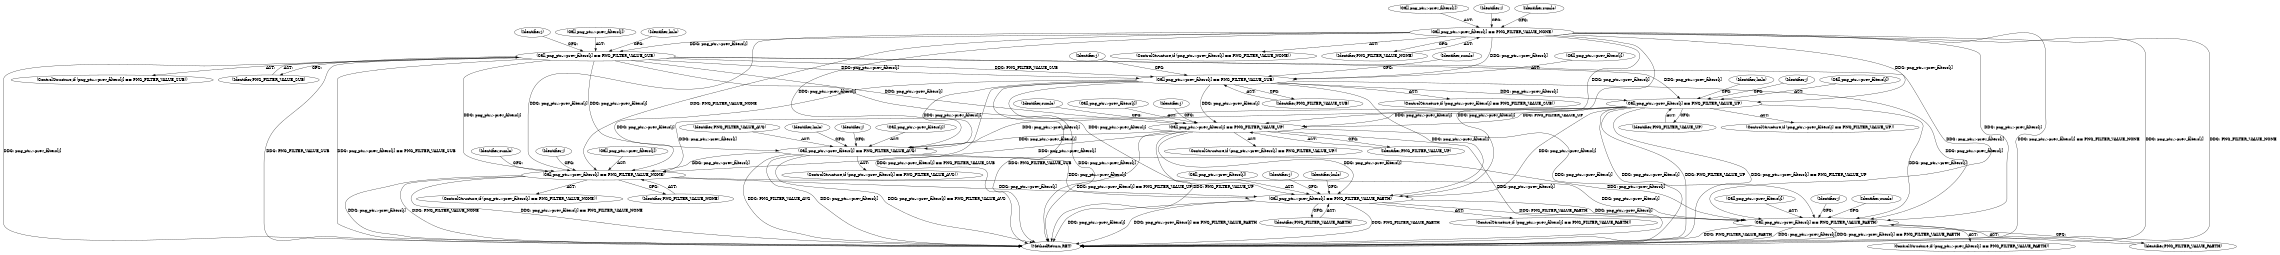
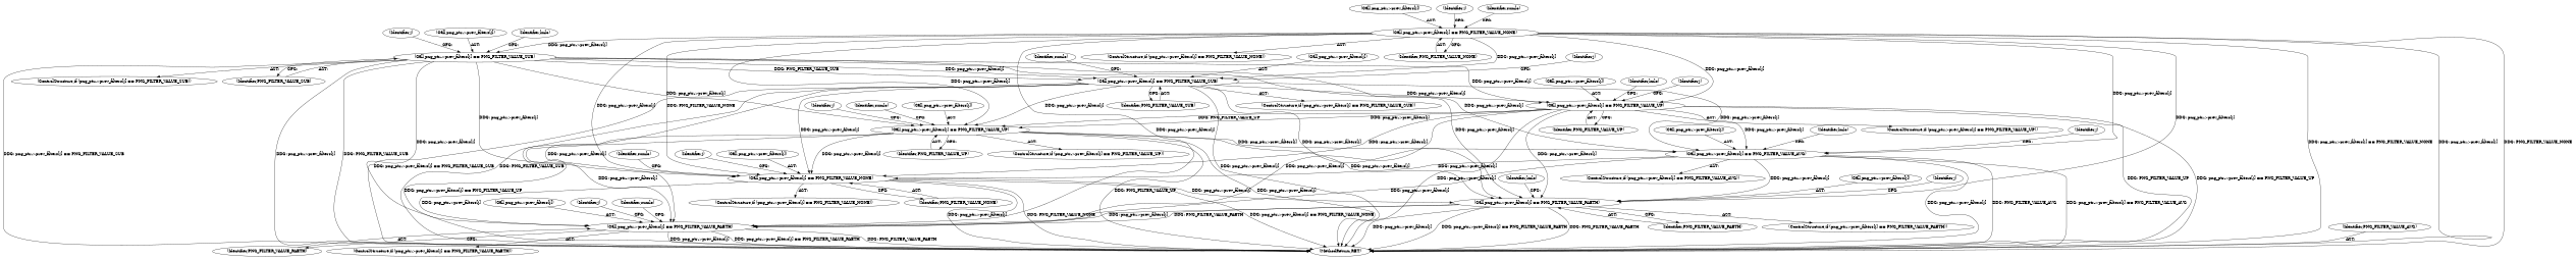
  digraph {
    n1 [label="(Call,png_ptr->prev_filters[j] == PNG_FILTER_VALUE_PAETH)"]
    n2 [label="(Call,png_ptr->prev_filters[j] == PNG_FILTER_VALUE_PAETH)"]
    n3 [label="(MethodReturn,RET)"]
    n4 [label="(ControlStructure,if (png_ptr->prev_filters[j] == PNG_FILTER_VALUE_PAETH))"]
    n5 [label="(Identifier,PNG_FILTER_VALUE_PAETH)"]
    n6 [label="(ControlStructure,if (png_ptr->prev_filters[j] == PNG_FILTER_VALUE_PAETH))"]
    n7 [label="(Identifier,PNG_FILTER_VALUE_PAETH)"]
    n8 [label="(Call,png_ptr->prev_filters[j] == PNG_FILTER_VALUE_NONE)"]
    n9 [label="(Identifier,PNG_FILTER_VALUE_NONE)"]
    n10 [label="(ControlStructure,if (png_ptr->prev_filters[j] == PNG_FILTER_VALUE_NONE))"]
    n11 [label="(Call,png_ptr->prev_filters[j] == PNG_FILTER_VALUE_UP)"]
    n12 [label="(Call,png_ptr->prev_filters[j] == PNG_FILTER_VALUE_UP)"]
    n13 [label="(Call,png_ptr->prev_filters[j] == PNG_FILTER_VALUE_AVG)"]
    n14 [label="(Identifier,PNG_FILTER_VALUE_UP)"]
    n15 [label="(ControlStructure,if (png_ptr->prev_filters[j] == PNG_FILTER_VALUE_UP))"]
    n16 [label="(Identifier,PNG_FILTER_VALUE_UP)"]
    n17 [label="(ControlStructure,if (png_ptr->prev_filters[j] == PNG_FILTER_VALUE_UP))"]
    n18 [label="(ControlStructure,if (png_ptr->prev_filters[j] == PNG_FILTER_VALUE_AVG))"]
    n19 [label="(Call,png_ptr->prev_filters[j] == PNG_FILTER_VALUE_SUB)"]
    n20 [label="(Identifier,PNG_FILTER_VALUE_SUB)"]
    n21 [label="(ControlStructure,if (png_ptr->prev_filters[j] == PNG_FILTER_VALUE_SUB))"]
    n22 [label="(Call,png_ptr->prev_filters[j] == PNG_FILTER_VALUE_NONE)"]
    n23 [label="(Call,png_ptr->prev_filters[j] == PNG_FILTER_VALUE_SUB)"]
    n24 [label="(ControlStructure,if (png_ptr->prev_filters[j] == PNG_FILTER_VALUE_NONE))"]
    n25 [label="(Identifier,PNG_FILTER_VALUE_NONE)"]
    n26 [label="(ControlStructure,if (png_ptr->prev_filters[j] == PNG_FILTER_VALUE_SUB))"]
    n27 [label="(Identifier,PNG_FILTER_VALUE_SUB)"]
    n28 [label="(Identifier,PNG_FILTER_VALUE_AVG)"]
    n29 [label="(Call,png_ptr->prev_filters[j])"]
    n30 [label="(Call,png_ptr->prev_filters[j])"]
    n31 [label="(Identifier,j)"]
    n32 [label="(Identifier,lmlo)"]
    n33 [label="(Identifier,sumlo)"]
    n34 [label="(Identifier,j)"]
    n35 [label="(Identifier,j)"]
    n36 [label="(Identifier,sumlo)"]
    n37 [label="(Identifier,lmlo)"]
    n38 [label="(Identifier,j)"]
    n39 [label="(Call,png_ptr->prev_filters[j])"]
    n40 [label="(Identifier,lmlo)"]
    n41 [label="(Identifier,lmlo)"]
    n42 [label="(Call,png_ptr->prev_filters[j])"]
    n43 [label="(Identifier,j)"]
    n44 [label="(Call,png_ptr->prev_filters[j])"]
    n45 [label="(Identifier,j)"]
    n46 [label="(Identifier,j)"]
    n47 [label="(Identifier,sumlo)"]
    n48 [label="(Call,png_ptr->prev_filters[j])"]
    n49 [label="(Call,png_ptr->prev_filters[j])"]
    n50 [label="(Identifier,sumlo)"]
    n51 [label="(Call,png_ptr->prev_filters[j])"]
    n52 [label="(Identifier,j)"]
    n53 [label="(Identifier,j)"]
    n54 [label="(Call,png_ptr->prev_filters[j])"]
    n55 [label="(Identifier,sumlo)"]
    n1 -> n2 [label="DDG: png_ptr->prev_filters[j]"]
    n1 -> n2 [label="DDG: PNG_FILTER_VALUE_PAETH"]
    n1 -> n3 [label="DDG: png_ptr->prev_filters[j]"]
    n1 -> n3 [label="DDG: png_ptr->prev_filters[j] == PNG_FILTER_VALUE_PAETH"]
    n1 -> n3 [label="DDG: PNG_FILTER_VALUE_PAETH"]
    n1 -> n4 [label="AST: "]
    n1 -> n5 [label="CFG: "]
    n2 -> n3 [label="DDG: PNG_FILTER_VALUE_PAETH"]
    n2 -> n3 [label="DDG: png_ptr->prev_filters[j]"]
    n2 -> n3 [label="DDG: png_ptr->prev_filters[j] == PNG_FILTER_VALUE_PAETH"]
    n2 -> n6 [label="AST: "]
    n2 -> n7 [label="CFG: "]
    n5 -> n1 [label="AST: "]
    n7 -> n2 [label="AST: "]
    n8 -> n1 [label="DDG: png_ptr->prev_filters[j]"]
    n8 -> n2 [label="DDG: png_ptr->prev_filters[j]"]
    n8 -> n3 [label="DDG: png_ptr->prev_filters[j]"]
    n8 -> n3 [label="DDG: PNG_FILTER_VALUE_NONE"]
    n8 -> n3 [label="DDG: png_ptr->prev_filters[j] == PNG_FILTER_VALUE_NONE"]
    n8 -> n9 [label="CFG: "]
    n8 -> n10 [label="AST: "]
    n9 -> n8 [label="AST: "]
    n11 -> n1 [label="DDG: png_ptr->prev_filters[j]"]
    n11 -> n2 [label="DDG: png_ptr->prev_filters[j]"]
    n11 -> n3 [label="DDG: PNG_FILTER_VALUE_UP"]
    n11 -> n3 [label="DDG: png_ptr->prev_filters[j] == PNG_FILTER_VALUE_UP"]
    n11 -> n3 [label="DDG: png_ptr->prev_filters[j]"]
    n11 -> n8 [label="DDG: png_ptr->prev_filters[j]"]
    n11 -> n12 [label="DDG: png_ptr->prev_filters[j]"]
    n11 -> n12 [label="DDG: PNG_FILTER_VALUE_UP"]
    n11 -> n13 [label="DDG: png_ptr->prev_filters[j]"]
    n11 -> n14 [label="CFG: "]
    n11 -> n15 [label="AST: "]
    n12 -> n1 [label="DDG: png_ptr->prev_filters[j]"]
    n12 -> n2 [label="DDG: png_ptr->prev_filters[j]"]
    n12 -> n3 [label="DDG: png_ptr->prev_filters[j] == PNG_FILTER_VALUE_UP"]
    n12 -> n3 [label="DDG: PNG_FILTER_VALUE_UP"]
    n12 -> n3 [label="DDG: png_ptr->prev_filters[j]"]
    n12 -> n8 [label="DDG: png_ptr->prev_filters[j]"]
    n12 -> n13 [label="DDG: png_ptr->prev_filters[j]"]
    n12 -> n16 [label="CFG: "]
    n12 -> n17 [label="AST: "]
    n13 -> n1 [label="DDG: png_ptr->prev_filters[j]"]
    n13 -> n2 [label="DDG: png_ptr->prev_filters[j]"]
    n13 -> n3 [label="DDG: PNG_FILTER_VALUE_AVG"]
    n13 -> n3 [label="DDG: png_ptr->prev_filters[j]"]
    n13 -> n3 [label="DDG: png_ptr->prev_filters[j] == PNG_FILTER_VALUE_AVG"]
    n13 -> n8 [label="DDG: png_ptr->prev_filters[j]"]
    n13 -> n18 [label="AST: "]
    n14 -> n11 [label="AST: "]
    n16 -> n12 [label="AST: "]
    n19 -> n1 [label="DDG: png_ptr->prev_filters[j]"]
    n19 -> n2 [label="DDG: png_ptr->prev_filters[j]"]
    n19 -> n3 [label="DDG: png_ptr->prev_filters[j] == PNG_FILTER_VALUE_SUB"]
    n19 -> n3 [label="DDG: PNG_FILTER_VALUE_SUB"]
    n19 -> n3 [label="DDG: png_ptr->prev_filters[j]"]
    n19 -> n8 [label="DDG: png_ptr->prev_filters[j]"]
    n19 -> n11 [label="DDG: png_ptr->prev_filters[j]"]
    n19 -> n12 [label="DDG: png_ptr->prev_filters[j]"]
    n19 -> n13 [label="DDG: png_ptr->prev_filters[j]"]
    n19 -> n20 [label="CFG: "]
    n19 -> n21 [label="AST: "]
    n20 -> n19 [label="AST: "]
    n22 -> n1 [label="DDG: png_ptr->prev_filters[j]"]
    n22 -> n2 [label="DDG: png_ptr->prev_filters[j]"]
    n22 -> n3 [label="DDG: png_ptr->prev_filters[j] == PNG_FILTER_VALUE_NONE"]
    n22 -> n3 [label="DDG: png_ptr->prev_filters[j]"]
    n22 -> n3 [label="DDG: PNG_FILTER_VALUE_NONE"]
    n22 -> n8 [label="DDG: png_ptr->prev_filters[j]"]
    n22 -> n8 [label="DDG: PNG_FILTER_VALUE_NONE"]
    n22 -> n11 [label="DDG: png_ptr->prev_filters[j]"]
    n22 -> n12 [label="DDG: png_ptr->prev_filters[j]"]
    n22 -> n13 [label="DDG: png_ptr->prev_filters[j]"]
    n22 -> n19 [label="DDG: png_ptr->prev_filters[j]"]
    n22 -> n23 [label="DDG: png_ptr->prev_filters[j]"]
    n22 -> n24 [label="AST: "]
    n22 -> n25 [label="CFG: "]
    n23 -> n1 [label="DDG: png_ptr->prev_filters[j]"]
    n23 -> n2 [label="DDG: png_ptr->prev_filters[j]"]
    n23 -> n3 [label="DDG: PNG_FILTER_VALUE_SUB"]
    n23 -> n3 [label="DDG: png_ptr->prev_filters[j] == PNG_FILTER_VALUE_SUB"]
    n23 -> n3 [label="DDG: png_ptr->prev_filters[j]"]
    n23 -> n8 [label="DDG: png_ptr->prev_filters[j]"]
    n23 -> n11 [label="DDG: png_ptr->prev_filters[j]"]
    n23 -> n12 [label="DDG: png_ptr->prev_filters[j]"]
    n23 -> n13 [label="DDG: png_ptr->prev_filters[j]"]
    n23 -> n19 [label="DDG: png_ptr->prev_filters[j]"]
    n23 -> n19 [label="DDG: PNG_FILTER_VALUE_SUB"]
    n23 -> n26 [label="AST: "]
    n23 -> n27 [label="CFG: "]
    n25 -> n22 [label="AST: "]
    n27 -> n23 [label="AST: "]
-   n28 -> n13 [label="AST: "]
+   n28 -> n3 [label="AST: "]
    n29 -> n2 [label="AST: "]
    n30 -> n19 [label="AST: "]
    n31 -> n19 [label="CFG: "]
    n32 -> n1 [label="CFG: "]
    n33 -> n19 [label="CFG: "]
    n34 -> n8 [label="CFG: "]
    n35 -> n12 [label="CFG: "]
    n36 -> n12 [label="CFG: "]
    n37 -> n13 [label="CFG: "]
    n38 -> n13 [label="CFG: "]
    n39 -> n22 [label="AST: "]
    n40 -> n11 [label="CFG: "]
    n41 -> n23 [label="CFG: "]
    n42 -> n13 [label="AST: "]
    n43 -> n2 [label="CFG: "]
    n44 -> n8 [label="AST: "]
    n45 -> n23 [label="CFG: "]
    n46 -> n22 [label="CFG: "]
    n47 -> n22 [label="CFG: "]
    n48 -> n12 [label="AST: "]
    n49 -> n23 [label="AST: "]
    n50 -> n2 [label="CFG: "]
    n51 -> n1 [label="AST: "]
    n52 -> n11 [label="CFG: "]
    n53 -> n1 [label="CFG: "]
    n54 -> n11 [label="AST: "]
    n55 -> n8 [label="CFG: "]
  }
